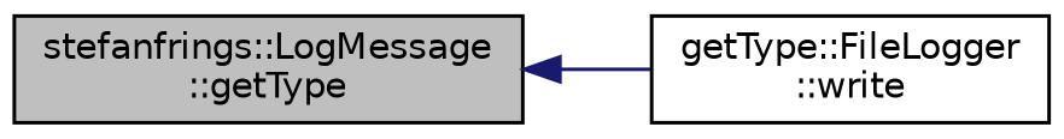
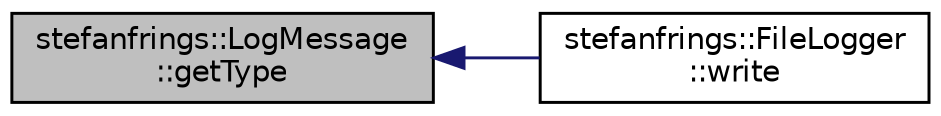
  digraph {
    rankdir=LR
    node [color=black fontname=Helvetica fontsize=10 shape=record style=filled]
    n1 [fillcolor=grey75 fontcolor=black height=0.2 label="stefanfrings::LogMessage\l::getType" width=0.4]
-   n2 [fillcolor=white height=0.2 label="getType::FileLogger\l::write" width=0.4]
+   n2 [fillcolor=white height=0.2 label="stefanfrings::FileLogger\l::write" width=0.4]
    n1 -> n2 [color=midnightblue dir=back fontname=Helvetica fontsize=10 labelfontname=Helvetica labelfontsize=10 style=solid]
  }
